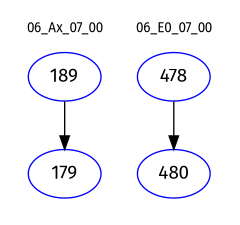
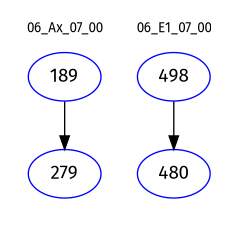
  digraph {
    fontname="Fira Sans"
    node [color=blue fontname="Fira Sans"]
    edge [color=black fontname="Fira Sans"]
    n1 [label=189]
-   n2 [label=179]
-   n3 [label=478]
+   n2 [label=279]
+   n3 [label=498]
    n4 [label=480]
    subgraph cluster_1 {
      color=white
      fontsize=10
      label="06_Ax_07_00"
      n1
      n2
    }
    subgraph cluster_2 {
      color=white
      fontsize=10
-     label="06_E0_07_00"
+     label="06_E1_07_00"
      n3
      n4
    }
    n1 -> n2
    n3 -> n4
  }
